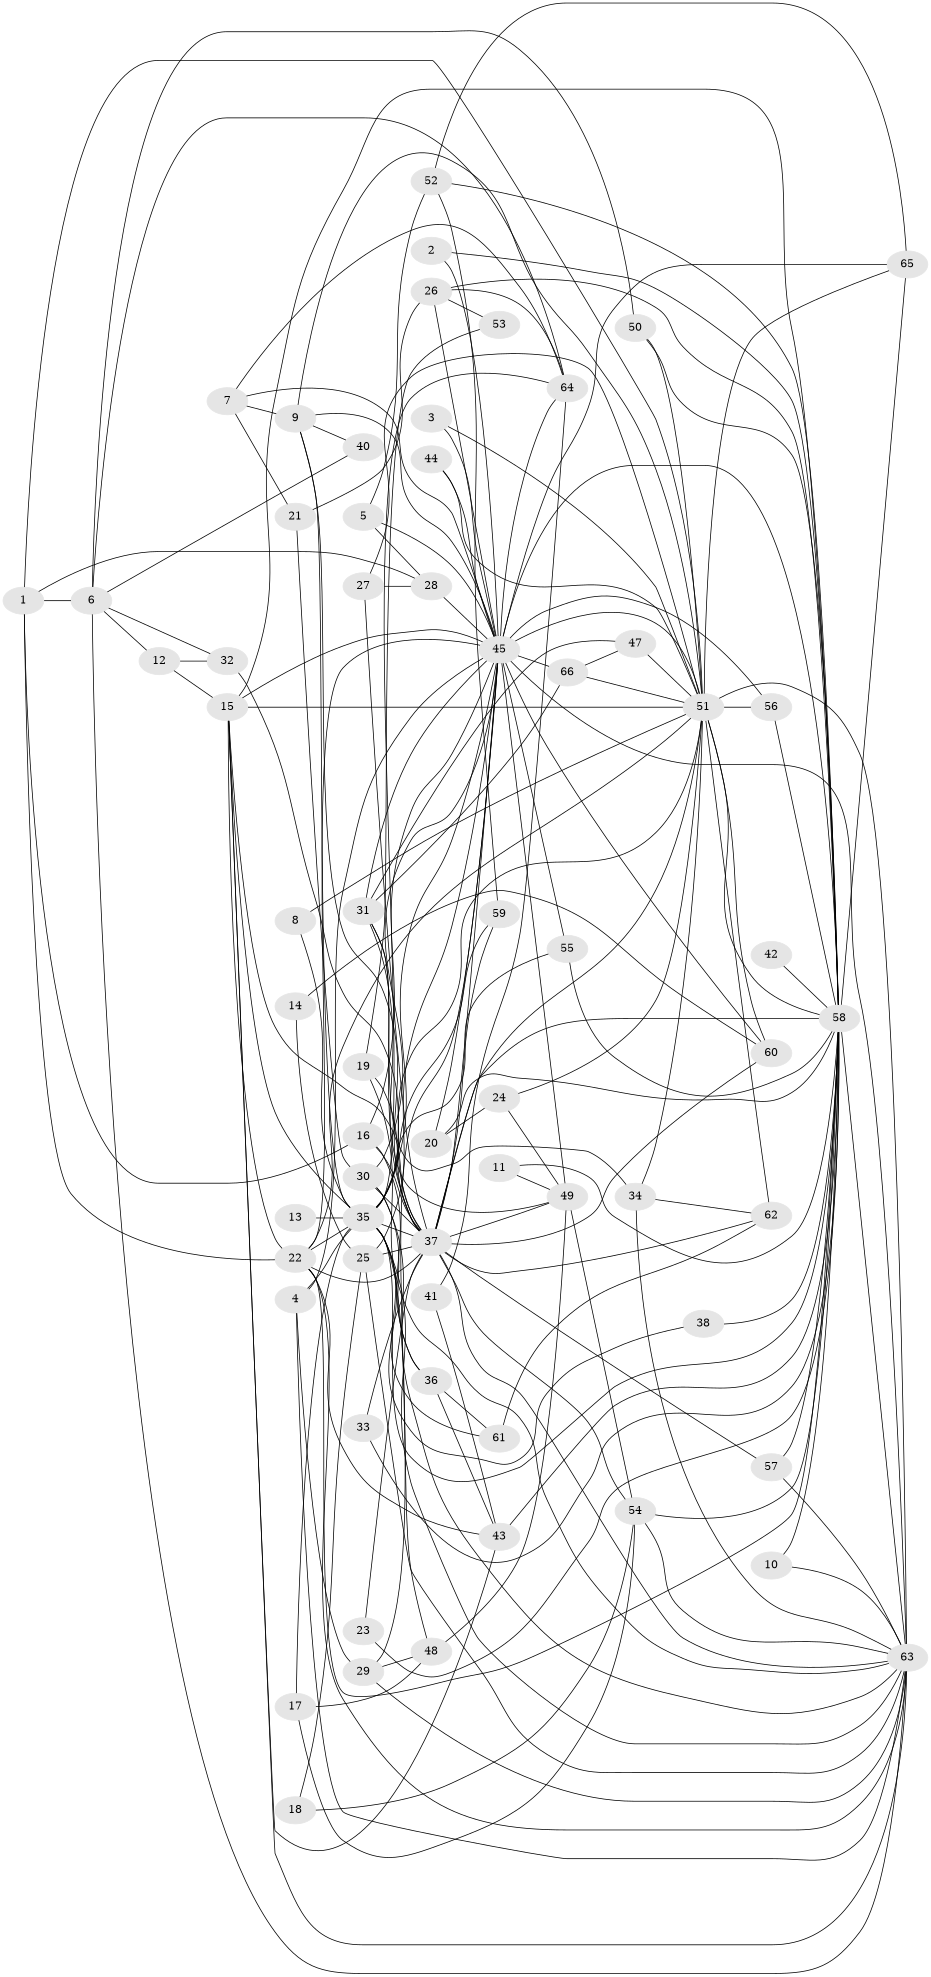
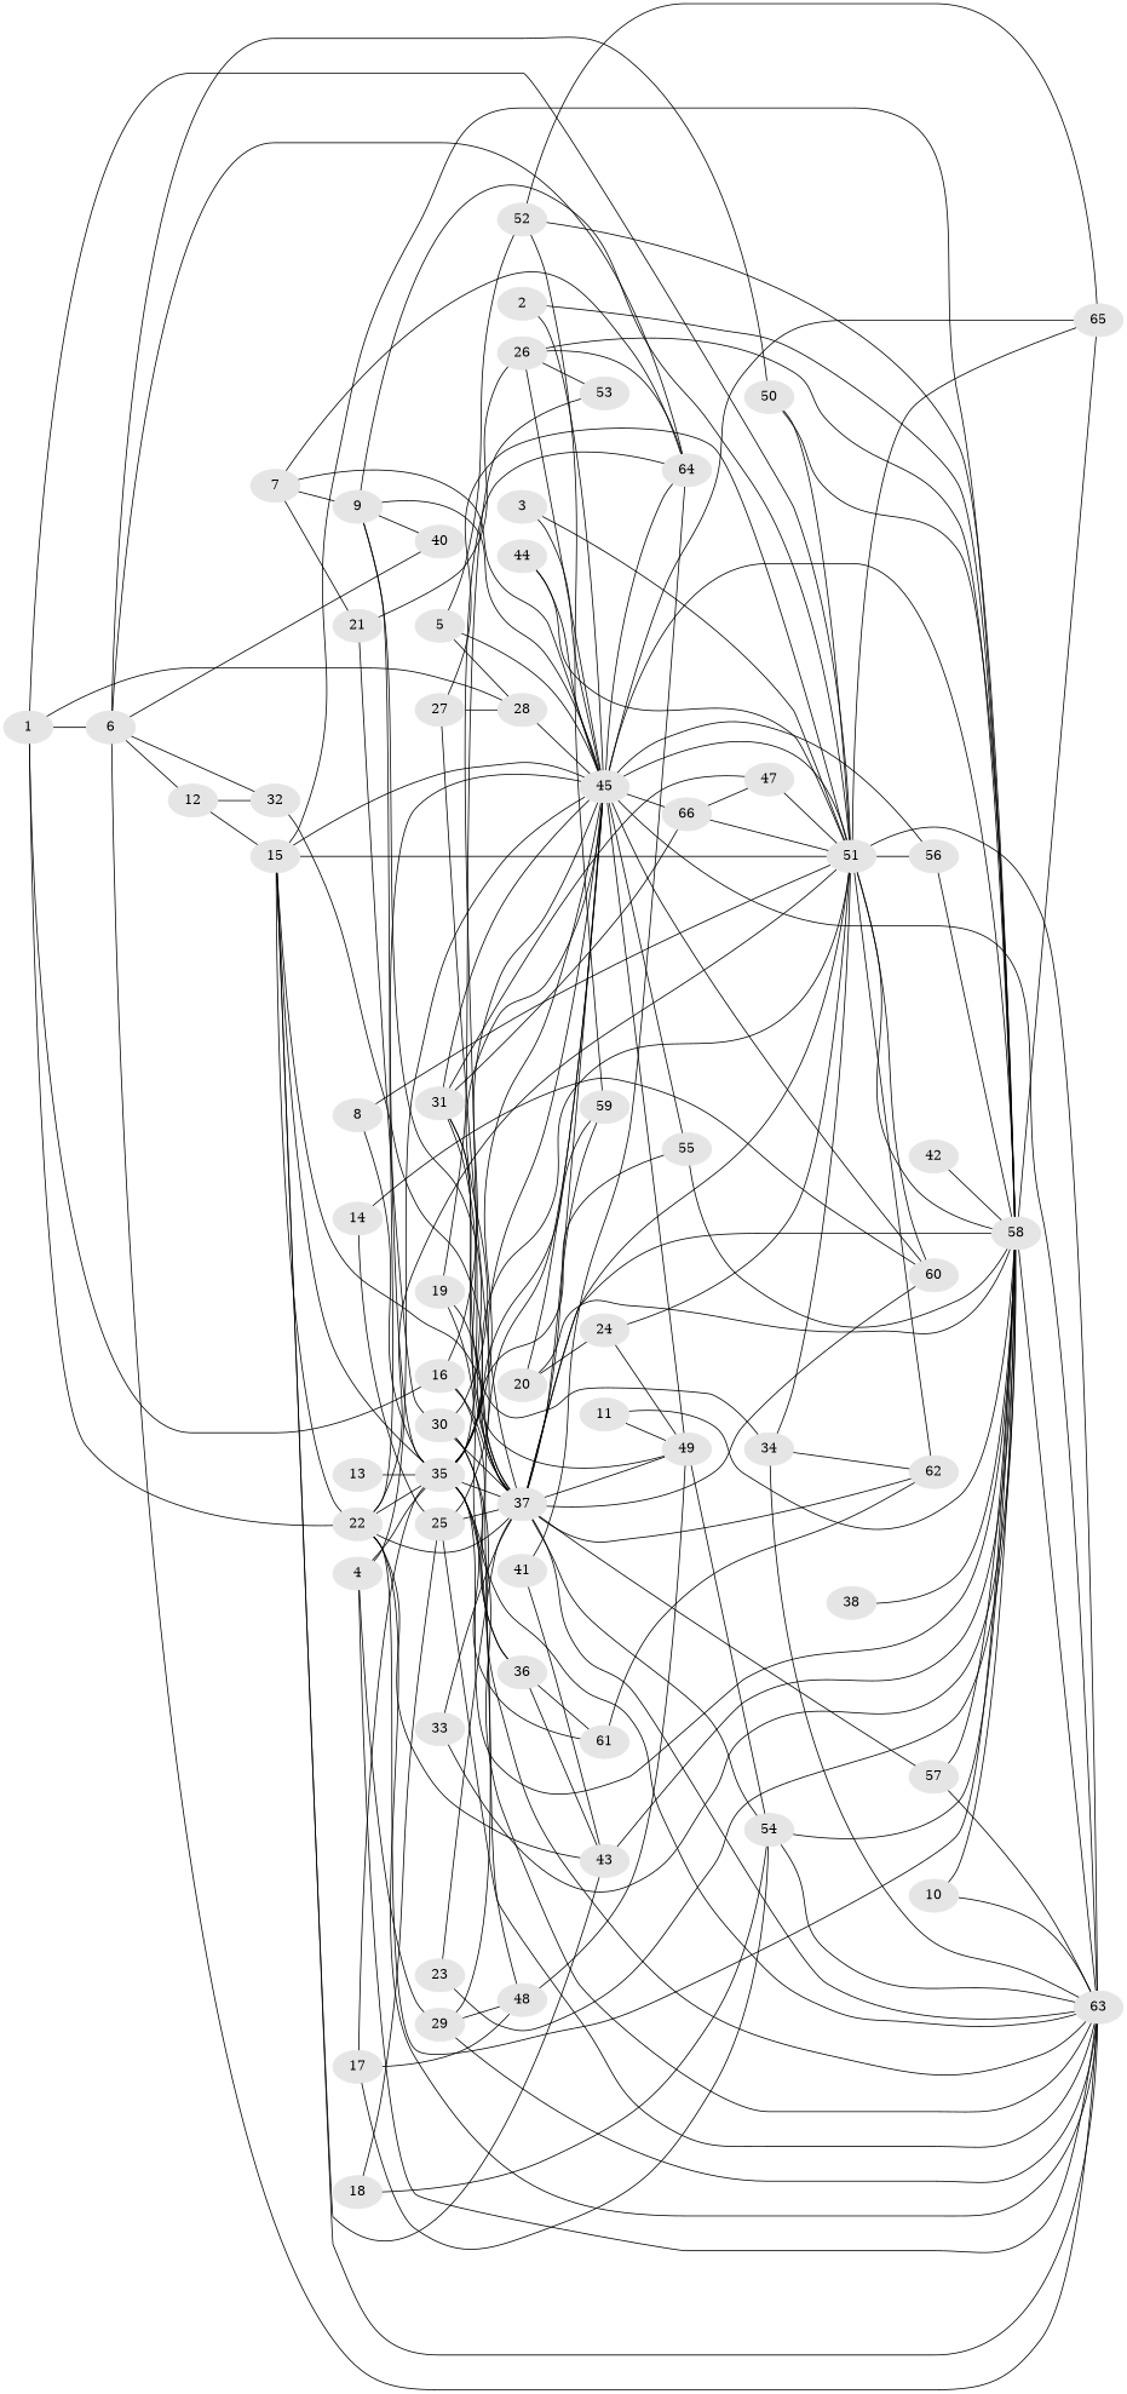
  graph {
    rankdir=LR
    node [color=gray90 style=filled]
    edge [weight=1.0]
    1
    6
    16
    22
    28
    51
    63
    12
    32
    40
    50
    64
    45
    37
    36
    58
    35
    43
    60
    62
    56
    65
    2
    49
    n25 [label=66]
    55
    3
    4
    29
    48
    38
    59
    61
    5
    52
    15
    7
    9
    21
    26
    30
    8
    54
    57
    10
    11
    13
    14
    25
    17
    18
    19
    53
    20
    24
    23
    27
    31
    34
    47
    33
    41
    42
    44
    1 -- 6
    1 -- 16
    1 -- 22
    1 -- 28
    1 -- 51
    6 -- 63
    6 -- 12
    6 -- 32
    6 -- 40
    6 -- 50
    6 -- 64
    16 -- 45
    16 -- 37
    16 -- 36
    22 -- 51 [weight=2.0]
    22 -- 63 [weight=2.0]
    22 -- 45 [weight=2.0]
    22 -- 37 [weight=2.0]
    22 -- 58 [weight=2.0]
    22 -- 35
    22 -- 43
    28 -- 45
    51 -- 63 [weight=2.0]
    51 -- 58
    51 -- 60 [weight=2.0]
    51 -- 62
    51 -- 56
    51 -- 65
    12 -- 32
    12 -- 15
    32 -- 37
    50 -- 51
    50 -- 58
    45 -- 51 [weight=2.0]
    45 -- 63 [weight=3.0]
    45 -- 64 [weight=3.0]
    45 -- 58 [weight=3.0]
    45 -- 60
    45 -- 56
    45 -- 65 [weight=3.0]
    45 -- 49 [weight=3.0]
    45 -- n25
    45 -- 55
    37 -- 51 [weight=2.0]
    37 -- 63 [weight=2.0]
    37 -- 45 [weight=4.0]
    37 -- 58 [weight=3.0]
    37 -- 60
    37 -- 62
    37 -- 49
    37 -- 59
    37 -- 54
    37 -- 57
    36 -- 43
    36 -- 61
    58 -- 63
    58 -- 65
    35 -- 51
    35 -- 63
    35 -- 64
    35 -- 45 [weight=2.0]
    35 -- 37 [weight=2.0]
    35 -- 58
    35 -- 55
    35 -- 48
-   35 -- 38
    35 -- 59
    35 -- 61
    43 -- 58
    56 -- 58
    2 -- 45
    2 -- 58
    49 -- 54
    n25 -- 51
    n25 -- 47
    55 -- 58
    3 -- 51
    3 -- 45
    4 -- 63
    4 -- 45 [weight=2.0]
    4 -- 35
    4 -- 29
    29 -- 63
    29 -- 45
    29 -- 48
    48 -- 49
    38 -- 58
    61 -- 62
    5 -- 28
    5 -- 45
    5 -- 52
    52 -- 58
    52 -- 65
    52 -- 59
    15 -- 22
    15 -- 51 [weight=3.0]
    15 -- 63
    15 -- 45 [weight=3.0]
    15 -- 37 [weight=2.0]
    15 -- 58
    15 -- 35 [weight=2.0]
    15 -- 43
    7 -- 64
    7 -- 45
    7 -- 9
    7 -- 21
    9 -- 51
    9 -- 40
    9 -- 45 [weight=2.0]
    9 -- 37
    9 -- 35
    21 -- 26
    21 -- 30
    26 -- 64
    26 -- 45
    26 -- 58
    26 -- 53
    30 -- 63
    30 -- 45 [weight=2.0]
    30 -- 37
    30 -- 36
    8 -- 51
    8 -- 35
    54 -- 63
    54 -- 58
    57 -- 63
    57 -- 58
    10 -- 63
    10 -- 58
    11 -- 58
    11 -- 49
    13 -- 35
    14 -- 60
    14 -- 25
    25 -- 63
    25 -- 45
    25 -- 37
    17 -- 35
    17 -- 48
    17 -- 54
    18 -- 54
    18 -- 25
    19 -- 63
    19 -- 37
    19 -- 53
    20 -- 45
    20 -- 58
    20 -- 24
    24 -- 51
    24 -- 49
    23 -- 37
    23 -- 58
    27 -- 28
    27 -- 51
    27 -- 37
    31 -- 45
    31 -- 37 [weight=2.0]
    31 -- 49
    31 -- n25
    31 -- 34
    31 -- 47
    34 -- 51
    34 -- 63
    34 -- 62
    47 -- 51
    33 -- 37
    33 -- 58
    41 -- 64
    41 -- 43
    42 -- 58
    44 -- 51
    44 -- 45
  }
